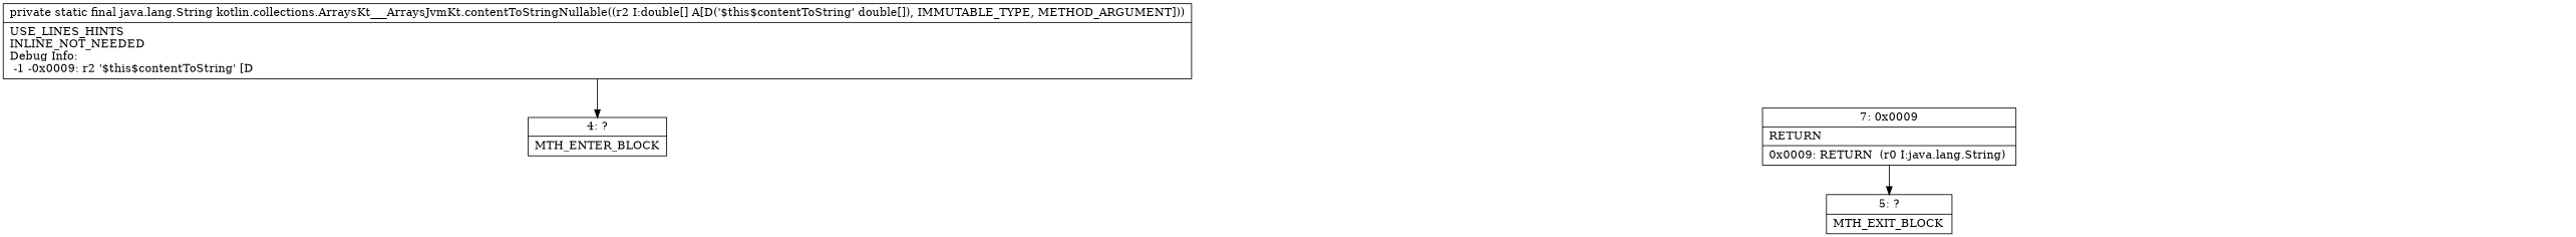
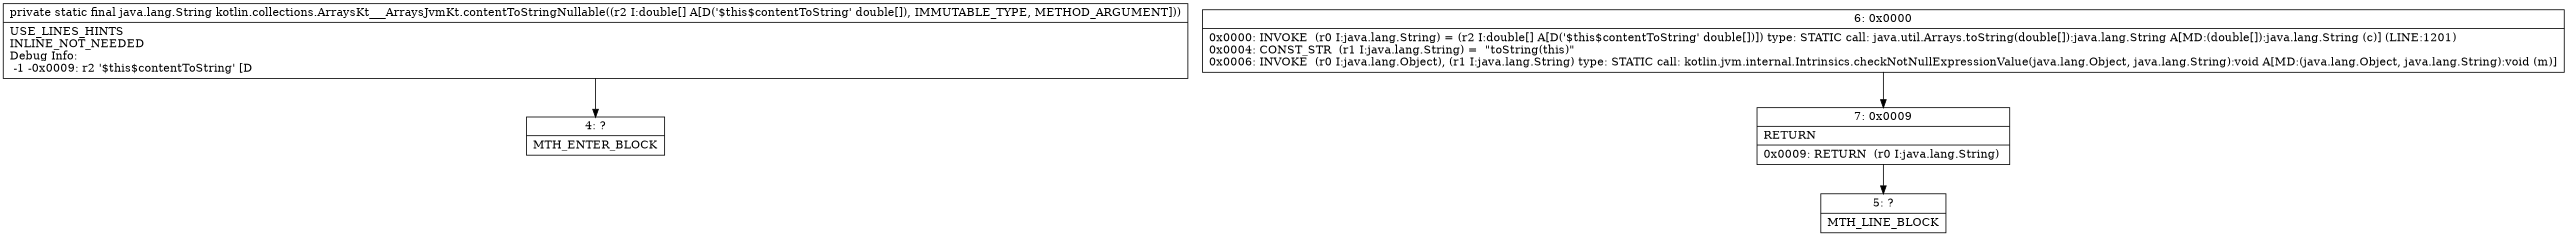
  digraph {
    node [shape=record]
    n1 [label="{4\:\ ?|MTH_ENTER_BLOCK\l}"]
+   n2 [label="{6\:\ 0x0000|0x0000: INVOKE  (r0 I:java.lang.String) = (r2 I:double[] A[D('$this$contentToString' double[])]) type: STATIC call: java.util.Arrays.toString(double[]):java.lang.String A[MD:(double[]):java.lang.String (c)] (LINE:1201)\l0x0004: CONST_STR  (r1 I:java.lang.String) =  \"toString(this)\" \l0x0006: INVOKE  (r0 I:java.lang.Object), (r1 I:java.lang.String) type: STATIC call: kotlin.jvm.internal.Intrinsics.checkNotNullExpressionValue(java.lang.Object, java.lang.String):void A[MD:(java.lang.Object, java.lang.String):void (m)]\l}"]
    n3 [label="{7\:\ 0x0009|RETURN\l|0x0009: RETURN  (r0 I:java.lang.String) \l}"]
-   n4 [label="{5\:\ ?|MTH_EXIT_BLOCK\l}"]
+   n4 [label="{5\:\ ?|MTH_LINE_BLOCK\l}"]
    n5 [label="{private static final java.lang.String kotlin.collections.ArraysKt___ArraysJvmKt.contentToStringNullable((r2 I:double[] A[D('$this$contentToString' double[]), IMMUTABLE_TYPE, METHOD_ARGUMENT]))  | USE_LINES_HINTS\lINLINE_NOT_NEEDED\lDebug Info:\l  \-1 \-0x0009: r2 '$this$contentToString' [D\l}"]
+   n2 -> n3
    n3 -> n4
    n5 -> n1
  }
